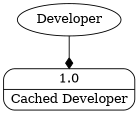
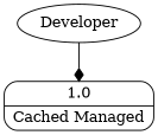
  digraph {
    n1 [label=Developer shape=ellipse]
-   n2 [label="{<f0> 1.0|<f1> Cached Developer }" shape=Mrecord]
+   n2 [label="{<f0> 1.0|<f1> Cached Managed }" shape=Mrecord]
    n1 -> n2 [arrowhead=diamond]
  }
